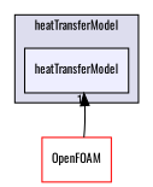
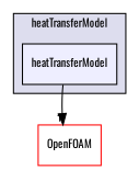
  digraph {
    compound=true
    fontname=Oswald
    node [fontname=Oswald fontsize=10 shape=box]
    n1 [fillcolor="#eeeeff" label=heatTransferModel pencolor=black style=filled]
    n2 [color=red label=OpenFOAM]
    subgraph cluster_1 {
      bgcolor="#ddddee"
      fontsize=10
      label=heatTransferModel
      pencolor=black
      n1
    }
-   n2 -> n1 [headlabel=1 labeldistance=1.5 labelfontname=FreeSans labelfontsize=10 fontname=Oswald]
+   n1 -> n2 [headlabel=1 labeldistance=1.5 labelfontname=FreeSans labelfontsize=10 fontname=Oswald]
  }
